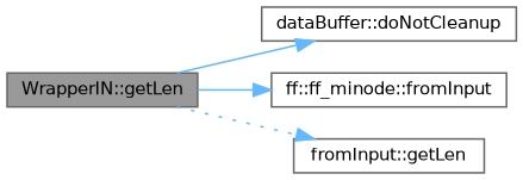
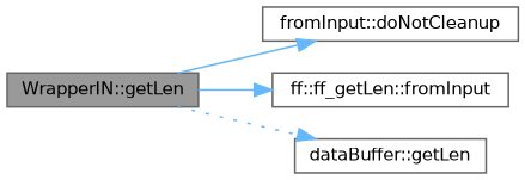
  digraph {
    rankdir=LR
    node [color=grey40 fillcolor=white fontname=Helvetica fontsize=10 shape=box style=filled]
    edge [color=steelblue1 fontname=Helvetica fontsize=10 labelfontname=Helvetica labelfontsize=10 style=solid]
    n1 [color=gray40 fillcolor=grey60 fontcolor=black height=0.2 label="WrapperIN::getLen" width=0.4]
-   n2 [height=0.2 label="dataBuffer::doNotCleanup" width=0.4]
-   n3 [height=0.2 label="ff::ff_minode::fromInput" width=0.4]
-   n4 [height=0.2 label="fromInput::getLen" width=0.4]
+   n2 [height=0.2 label="fromInput::doNotCleanup" width=0.4]
+   n3 [height=0.2 label="ff::ff_getLen::fromInput" width=0.4]
+   n4 [height=0.2 label="dataBuffer::getLen" width=0.4]
    n1 -> n2
    n1 -> n3
    n1 -> n4 [style=dotted]
  }
